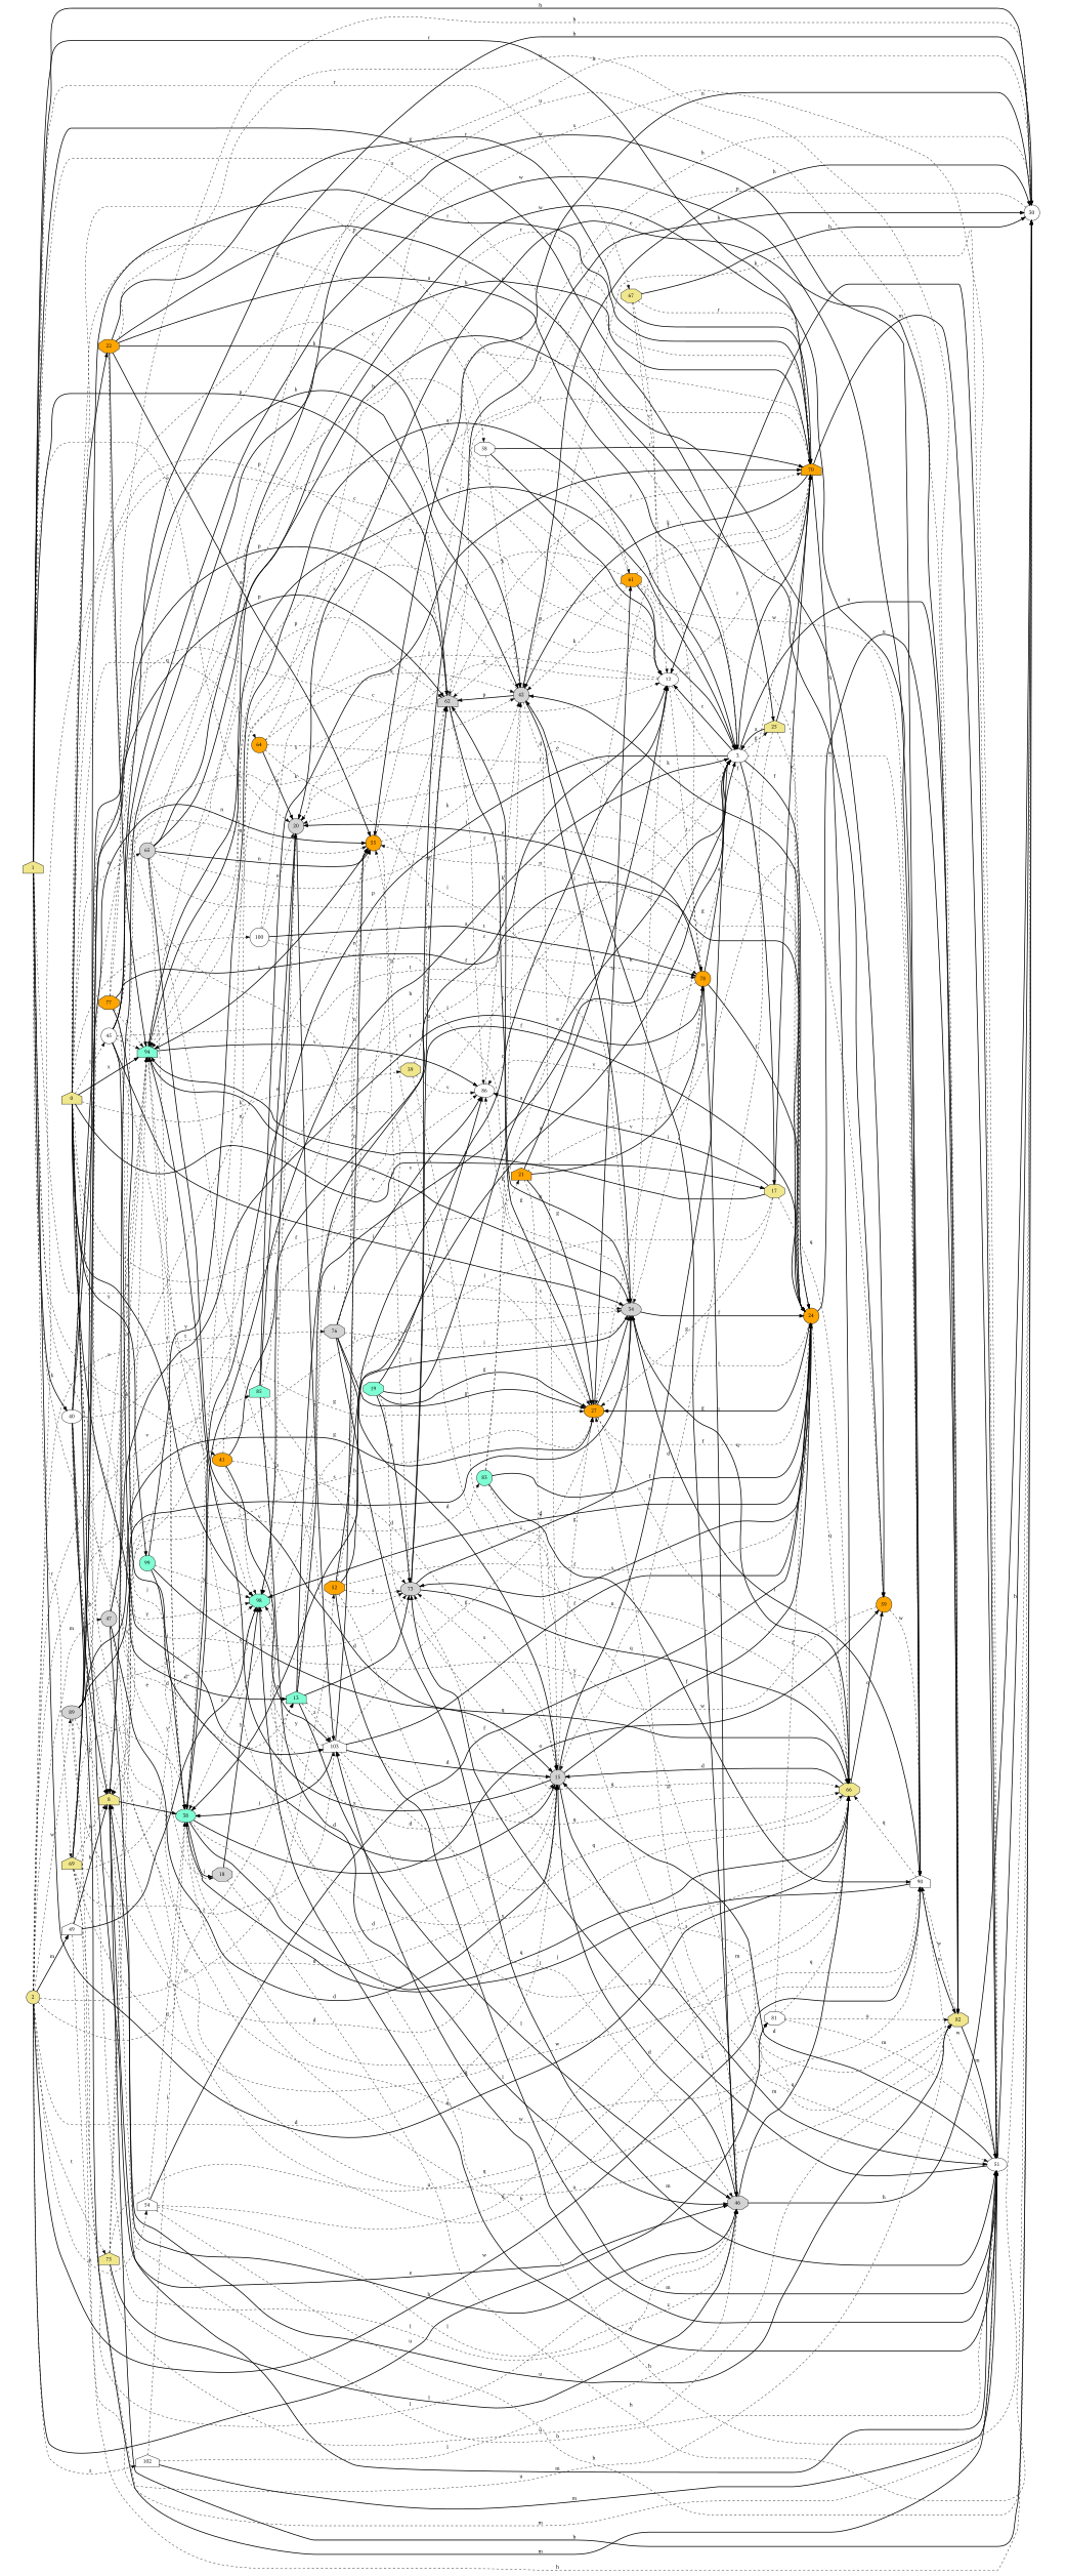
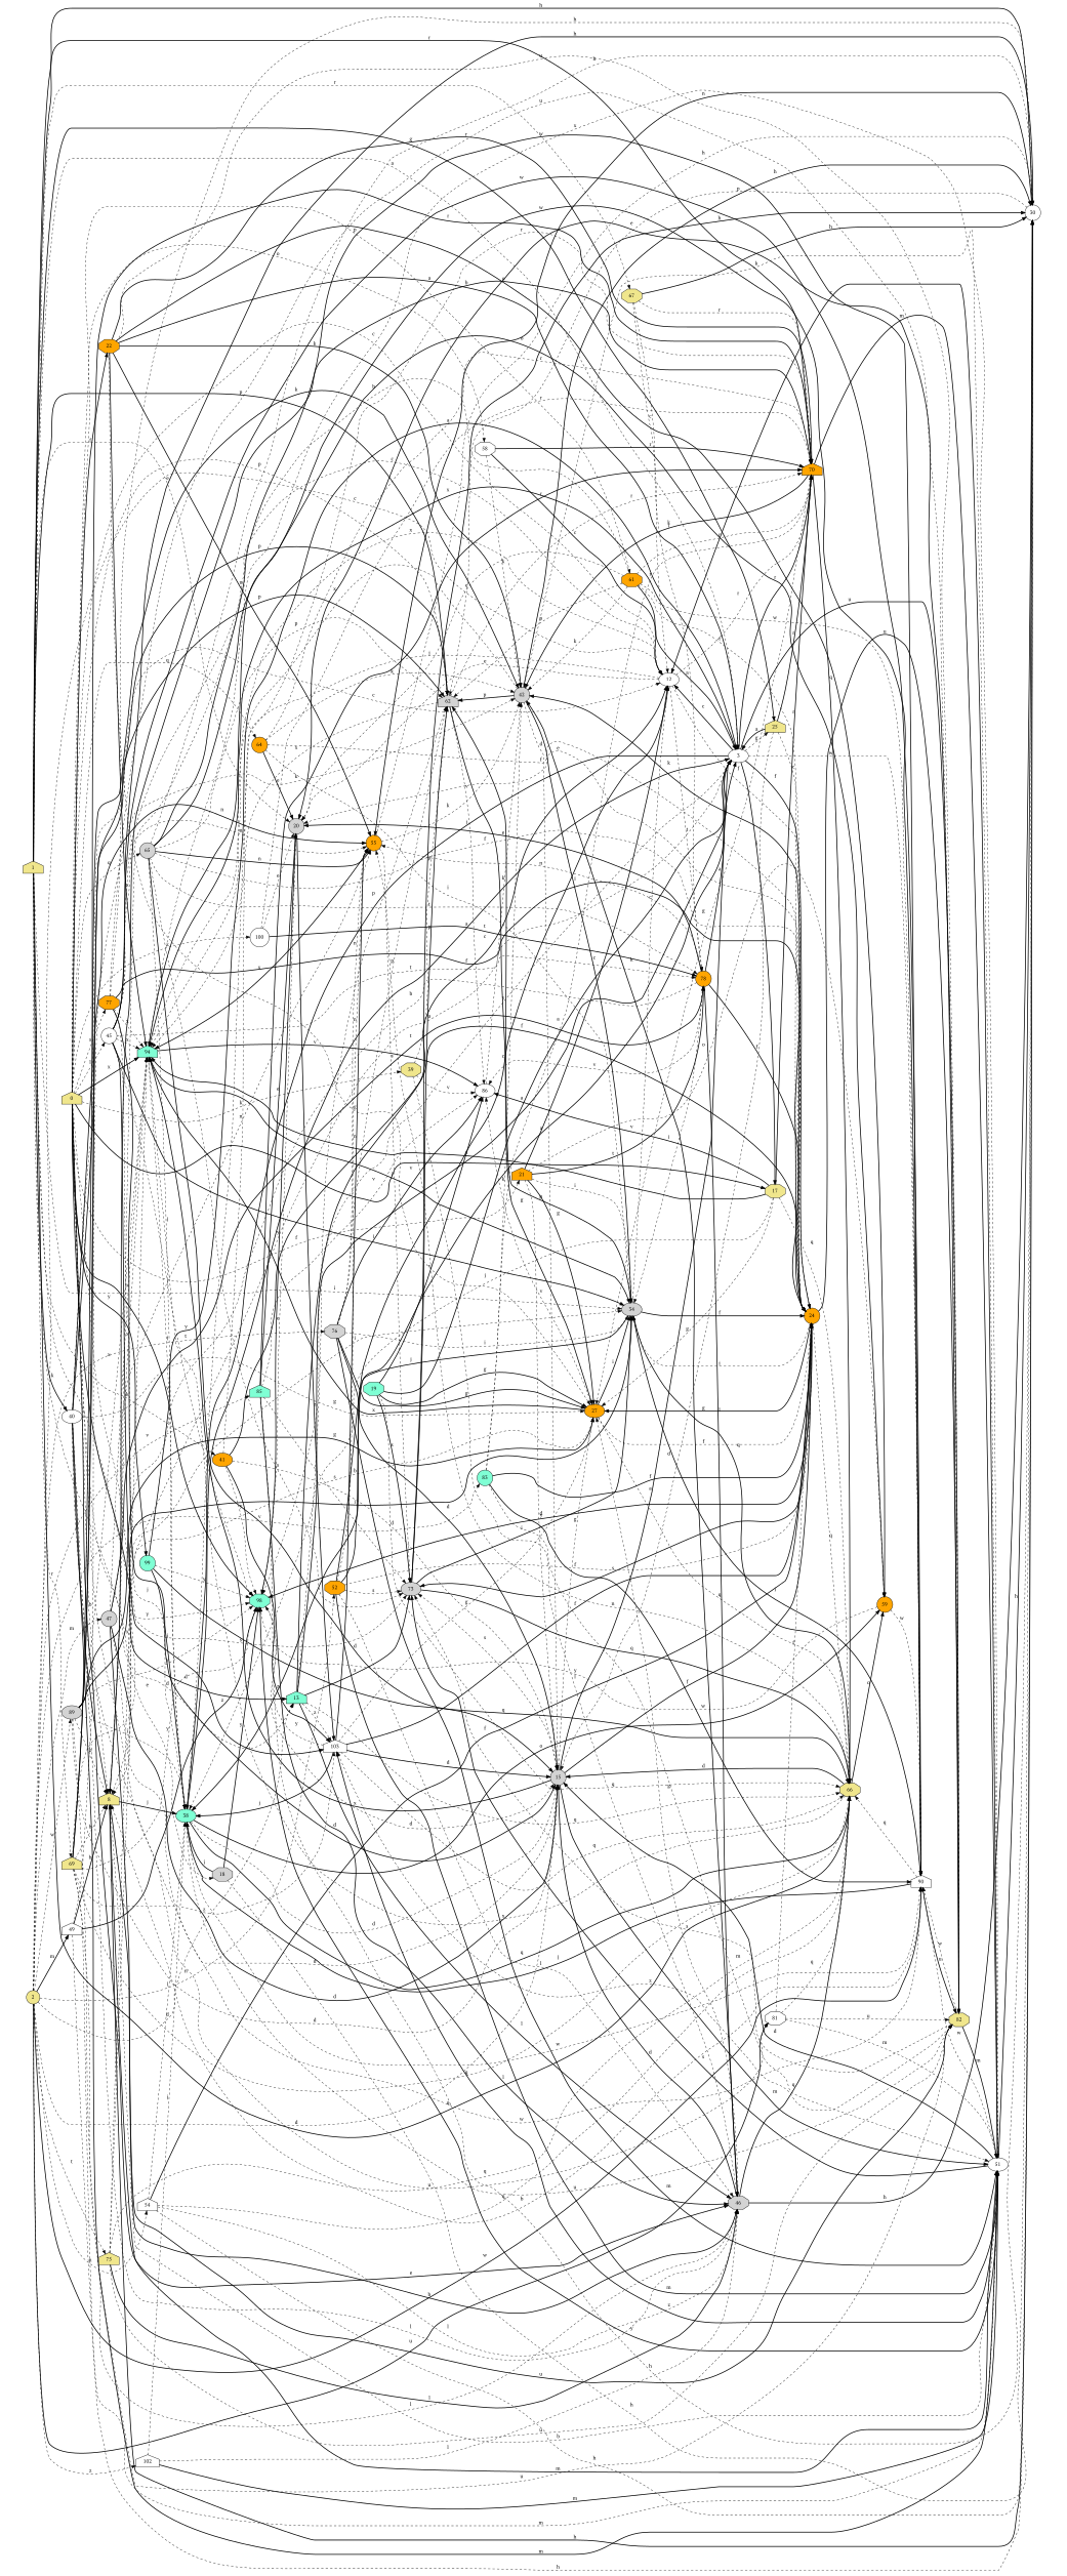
  strict digraph {
    fontname="PT Serif"
    rankdir=LR
    node [fillcolor=white fontname="PT Serif" shape=house style=filled]
    edge [fontname="PT Serif" style=dashed]
    0 [fillcolor=khaki]
    8 [fillcolor=khaki]
    12 [shape=ellipse]
    13 [fillcolor=aquamarine]
    18 [fillcolor=lightgrey shape=octagon]
    21 [fillcolor=orange]
    22 [fillcolor=orange shape=octagon]
    n8 [fillcolor=khaki label=17 shape=octagon]
    39 [fillcolor=khaki shape=octagon]
    45 [shape=circle]
    58 [shape=octagon]
    61 [fillcolor=orange shape=octagon]
    62 [fillcolor=lightgrey]
    64 [fillcolor=orange shape=circle]
    65 [fillcolor=lightgrey shape=circle]
    n16 [fillcolor=orange label=77 shape=octagon]
    73 [fillcolor=lightgrey shape=ellipse]
    81 [shape=octagon]
    94 [fillcolor=aquamarine]
    n20 [fillcolor=aquamarine label=99 shape=circle]
    98 [fillcolor=aquamarine shape=octagon]
    100 [shape=circle]
    46 [fillcolor=lightgrey shape=octagon]
    30 [shape=circle]
    38 [fillcolor=aquamarine shape=ellipse]
    51 [shape=ellipse]
    20 [fillcolor=lightgrey shape=circle]
    70 [fillcolor=orange]
    24 [fillcolor=orange shape=circle]
    78 [fillcolor=orange shape=circle]
    3 [shape=ellipse]
    66 [fillcolor=khaki shape=octagon]
    103
    19 [fillcolor=aquamarine shape=octagon]
    27 [fillcolor=orange shape=ellipse]
    86 [shape=ellipse]
    34 [fillcolor=lightgrey shape=ellipse]
    15 [fillcolor=lightgrey shape=circle]
    59 [fillcolor=orange shape=circle]
    82 [fillcolor=khaki shape=octagon]
    42 [fillcolor=lightgrey shape=circle]
    55 [fillcolor=orange shape=circle]
    90
    1 [fillcolor=khaki]
    25 [fillcolor=khaki]
    40 [shape=ellipse]
    41 [fillcolor=orange shape=ellipse]
    67 [fillcolor=khaki shape=octagon]
    69 [fillcolor=khaki]
    2 [fillcolor=khaki shape=circle]
    47 [fillcolor=lightgrey shape=circle]
    49
    52 [fillcolor=orange shape=octagon]
    54
    75 [fillcolor=khaki]
    76 [fillcolor=lightgrey shape=octagon]
    83 [fillcolor=aquamarine shape=circle]
    85 [fillcolor=aquamarine]
    89 [fillcolor=lightgrey shape=ellipse]
    102
    0 -> 8 [label=b]
    0 -> 12 [label=c]
    0 -> 13 [label=d style=bold]
    0 -> 18 [label=e]
    0 -> 21 [label=f]
    0 -> 22 [label=f style=bold]
    0 -> n8 [label=j style=bold]
    0 -> 39 [label=k]
    0 -> 45 [label=l]
    0 -> 58 [label=o]
    0 -> 61 [label=p]
    0 -> 62 [label=p]
    0 -> 64 [label=q]
    0 -> 65 [label=q]
+   0 -> n16 [label=s]
    0 -> 73 [label=s]
    0 -> 81 [label=u]
    0 -> 94 [label=x style=bold]
    0 -> n20 [label=y style=bold]
    0 -> 98 [label=y style=bold]
    0 -> 100 [label=z]
    0 -> 46 [label=e style=bold]
    8 -> 94 [label=x]
    8 -> 30 [label=h style=bold]
    8 -> 38 [label=j style=bold]
    8 -> 51 [label=m style=bold]
    12 -> 94 [label=x]
    12 -> 38 [label=j]
    12 -> 20 [label=e]
    12 -> 70 [label=r]
    12 -> 24 [label=f]
    12 -> 78 [label=t]
    13 -> 12 [label=c style=bold]
    13 -> 62 [label=p]
    13 -> 73 [label=s style=bold]
    13 -> 46 [label=l style=bold]
    13 -> 3 [label=a style=bold]
    13 -> 66 [label=q]
    13 -> 103 [label=z]
    18 -> 98 [label=y style=bold]
    18 -> 30 [label=h]
-   38 -> 18 [label=j style=bold]
+   18 -> 38 [label=j style=bold]
    21 -> 12 [label=c style=bold]
    21 -> 78 [label=t style=bold]
    21 -> 27 [label=g style=bold]
-   100 -> 34 [label=i]
+   21 -> 34 [label=i]
    21 -> 15 [label=d]
    21 -> 59 [label=o]
    22 -> 94 [label=x style=bold]
    22 -> 70 [label=r style=bold]
    22 -> 3 [label=a style=bold]
    22 -> 27 [label=g]
    22 -> 59 [label=o style=bold]
    22 -> 82 [label=u]
    22 -> 42 [label=k style=bold]
    22 -> 55 [label=n style=bold]
    n8 -> 94 [label=x style=bold]
    n8 -> 38 [label=j]
    n8 -> 70 [label=r style=bold]
    n8 -> 66 [label=q]
    n8 -> 27 [label=g]
    n8 -> 86 [label=v style=bold]
    39 -> 62 [label=p]
    39 -> 46 [label=l]
    39 -> 86 [label=v]
    45 -> 12 [label=c]
    45 -> 94 [label=x]
    45 -> 98 [label=y]
    45 -> 30 [label=h style=bold]
    45 -> 78 [label=t]
    45 -> 103 [label=z style=bold]
    45 -> 34 [label=i style=bold]
    45 -> 55 [label=n]
    45 -> 90 [label=w style=bold]
    58 -> 12 [label=c style=bold]
    58 -> 70 [label=r style=bold]
    58 -> 42 [label=k]
    61 -> 8 [label=b]
    61 -> 62 [label=p]
    61 -> 20 [label=e]
    61 -> 70 [label=r]
    61 -> 24 [label=f]
    61 -> 3 [label=a style=bold]
    61 -> 42 [label=k]
    61 -> 90 [label=w]
    62 -> 94 [label=x]
    62 -> 70 [label=r]
    62 -> 27 [label=g style=bold]
    62 -> 86 [label=v]
    64 -> 20 [label=e style=bold]
    64 -> 70 [label=r]
    64 -> 24 [label=f]
    64 -> 34 [label=i]
    64 -> 42 [label=k]
    65 -> 62 [label=p]
    65 -> 73 [label=s]
    65 -> 30 [label=h]
    65 -> 38 [label=j]
    65 -> 24 [label=f]
    65 -> 78 [label=t]
    65 -> 15 [label=d style=bold]
    65 -> 59 [label=o style=bold]
    65 -> 55 [label=n style=bold]
    65 -> 90 [label=w style=bold]
    n16 -> 94 [label=x]
    n16 -> 30 [label=h]
    n16 -> 38 [label=j]
    n16 -> 24 [label=f style=bold]
    n16 -> 15 [label=d style=bold]
    n16 -> 82 [label=u]
    73 -> 62 [label=p style=bold]
    73 -> 30 [label=h style=bold]
    73 -> 66 [label=q style=bold]
    73 -> 34 [label=i style=bold]
    81 -> 51 [label=m]
    81 -> 24 [label=f]
    81 -> 66 [label=q]
    81 -> 82 [label=u]
    94 -> 38 [label=j]
    94 -> 86 [label=v style=bold]
    94 -> 34 [label=i style=bold]
    94 -> 90 [label=w style=bold]
    n20 -> 98 [label=y]
    n20 -> 38 [label=j style=bold]
    n20 -> 3 [label=a style=bold]
    n20 -> 66 [label=q style=bold]
    98 -> 20 [label=e]
    98 -> 15 [label=d]
    100 -> 20 [label=e]
    100 -> 70 [label=r]
    100 -> 78 [label=t style=bold]
    46 -> 8 [label=b style=bold]
    46 -> 30 [label=h style=bold]
    46 -> 66 [label=q style=bold]
    46 -> 27 [label=g]
    46 -> 15 [label=d style=bold]
    46 -> 42 [label=k style=bold]
    30 -> 62 [label=p]
    30 -> 55 [label=n style=bold]
    38 -> 3 [label=a style=bold]
    38 -> 66 [label=q style=bold]
    38 -> 15 [label=d]
    38 -> 59 [label=o style=bold]
    38 -> 82 [label=u]
    38 -> 90 [label=w]
    51 -> 8 [label=b]
    51 -> 12 [label=c style=bold]
    51 -> 73 [label=s style=bold]
    51 -> 94 [label=x]
    51 -> 98 [label=y style=bold]
    51 -> 30 [label=h style=bold]
    51 -> 103 [label=z style=bold]
    51 -> 15 [label=d style=bold]
    51 -> 42 [label=k]
    51 -> 90 [label=w]
    20 -> 98 [label=y style=bold]
    20 -> 103 [label=z style=bold]
    70 -> 8 [label=b style=bold]
    70 -> 51 [label=m style=bold]
    70 -> 66 [label=q style=bold]
    70 -> 27 [label=g]
    70 -> 42 [label=k style=bold]
    24 -> 73 [label=s style=bold]
    24 -> 98 [label=y style=bold]
    24 -> 20 [label=e]
    24 -> 66 [label=q]
    24 -> 27 [label=g style=bold]
    24 -> 34 [label=i]
    24 -> 82 [label=u style=bold]
    24 -> 42 [label=k style=bold]
    78 -> 8 [label=b]
    78 -> 46 [label=l style=bold]
    78 -> 20 [label=e style=bold]
    78 -> 24 [label=f style=bold]
    78 -> 3 [label=a style=bold]
    78 -> 86 [label=v]
    78 -> 34 [label=i]
    78 -> 55 [label=n]
    3 -> 12 [label=c style=bold]
    3 -> n8 [label=j style=bold]
    3 -> 94 [label=x style=bold]
    3 -> 98 [label=y]
    3 -> 38 [label=j style=bold]
    3 -> 70 [label=r style=bold]
    3 -> 24 [label=f style=bold]
    3 -> 82 [label=u style=bold]
    3 -> 90 [label=w]
    3 -> 25 [label=g]
    66 -> 94 [label=x]
    66 -> 15 [label=d style=bold]
    66 -> 59 [label=o style=bold]
    66 -> 55 [label=n]
    103 -> 98 [label=y]
    103 -> 38 [label=j style=bold]
    103 -> 24 [label=f style=bold]
    103 -> 66 [label=q]
    103 -> 27 [label=g]
    103 -> 15 [label=d style=bold]
    103 -> 55 [label=n style=bold]
    19 -> 73 [label=s style=bold]
    19 -> 3 [label=a style=bold]
    19 -> 66 [label=q]
    19 -> 27 [label=g style=bold]
    19 -> 86 [label=v style=bold]
    27 -> 8 [label=b]
-   27 -> 61 [label=x style=bold]
+   27 -> 94 [label=x style=bold]
    27 -> 24 [label=f]
    27 -> 66 [label=q]
    27 -> 86 [label=v]
    27 -> 34 [label=i style=bold]
    86 -> 42 [label=k]
    34 -> 12 [label=c]
    34 -> 62 [label=p style=bold]
    34 -> 38 [label=j style=bold]
    34 -> 24 [label=f style=bold]
    34 -> 66 [label=q style=bold]
    15 -> 73 [label=s]
    15 -> 94 [label=x style=bold]
    15 -> 51 [label=m style=bold]
    15 -> 24 [label=f style=bold]
    15 -> 3 [label=a style=bold]
    15 -> 27 [label=g]
    59 -> 98 [label=y]
    59 -> 90 [label=w]
    82 -> 73 [label=s]
    82 -> 51 [label=m style=bold]
    82 -> 20 [label=e style=bold]
    82 -> 103 [label=z]
    82 -> 90 [label=w]
    42 -> 62 [label=p style=bold]
    42 -> 94 [label=x]
    42 -> 30 [label=h style=bold]
    42 -> 34 [label=i style=bold]
    42 -> 15 [label=d]
    55 -> 73 [label=s]
    55 -> 94 [label=x style=bold]
    55 -> 30 [label=h]
    55 -> 42 [label=k]
    90 -> 8 [label=b]
    90 -> 38 [label=j style=bold]
    90 -> 66 [label=q]
    90 -> 34 [label=i style=bold]
    90 -> 82 [label=u style=bold]
    1 -> 13 [label=d]
    1 -> 62 [label=p style=bold]
    1 -> 98 [label=y]
    1 -> 30 [label=h style=bold]
    1 -> 20 [label=e]
    1 -> 70 [label=r style=bold]
    1 -> 3 [label=a]
    1 -> 66 [label=q style=bold]
    1 -> 34 [label=i]
    1 -> 25 [label=g style=bold]
    1 -> 40 [label=k style=bold]
    1 -> 41 [label=k]
    1 -> 67 [label=r]
    1 -> 69 [label=r]
    25 -> 70 [label=r style=bold]
    25 -> 24 [label=c]
    25 -> 3 [label=a style=bold]
    25 -> 15 [label=d]
    40 -> 8 [label=b style=bold]
    40 -> 12 [label=c]
    40 -> 46 [label=l]
    40 -> 51 [label=m style=bold]
    40 -> 27 [label=g]
    40 -> 15 [label=d]
    40 -> 42 [label=k style=bold]
    40 -> 55 [label=n style=bold]
    41 -> 98 [label=y]
    41 -> 70 [label=r]
    41 -> 24 [label=f style=bold]
    41 -> 103 [label=z style=bold]
    41 -> 15 [label=d]
    67 -> 12 [label=c]
    67 -> 30 [label=h style=bold]
    67 -> 70 [label=r]
    67 -> 78 [label=t]
    69 -> 8 [label=b]
    69 -> 62 [label=p style=bold]
    69 -> 98 [label=y]
    69 -> 46 [label=l]
    69 -> 51 [label=m]
    69 -> 70 [label=r style=bold]
    69 -> 66 [label=q]
    69 -> 103 [label=z]
    69 -> 34 [label=i]
    2 -> 12 [label=c]
    2 -> 13 [label=d]
    2 -> 81 [label=u style=bold]
    2 -> 15 [label=d]
    2 -> 90 [label=w style=bold]
    2 -> 47 [label=m]
    2 -> 49 [label=m style=bold]
    2 -> 52 [label=n]
    2 -> 54 [label=n]
    2 -> 75 [label=t]
    2 -> 76 [label=t]
    2 -> 83 [label=v]
    2 -> 85 [label=v]
    2 -> 89 [label=w]
    2 -> 102 [label=z]
    47 -> 94 [label=x]
    47 -> 78 [label=t style=bold]
    47 -> 15 [label=d style=bold]
    47 -> 82 [label=u style=bold]
    47 -> 55 [label=n]
    47 -> 90 [label=w]
    49 -> 8 [label=b style=bold]
    49 -> 98 [label=y style=bold]
    49 -> 30 [label=h]
    49 -> 42 [label=k]
    52 -> 12 [label=c style=bold]
    52 -> 73 [label=s]
    52 -> 46 [label=l]
    52 -> 51 [label=m style=bold]
    52 -> 24 [label=f]
    52 -> 3 [label=a style=bold]
    52 -> 55 [label=n]
    54 -> 46 [label=l]
    54 -> 30 [label=h]
    54 -> 38 [label=j]
    54 -> 24 [label=f style=bold]
    54 -> 66 [label=q]
    75 -> 94 [label=x]
    75 -> 46 [label=l style=bold]
    75 -> 3 [label=a]
    75 -> 66 [label=q]
    75 -> 82 [label=u]
    76 -> 62 [label=p]
    76 -> 51 [label=m style=bold]
    76 -> 27 [label=g style=bold]
    76 -> 86 [label=v style=bold]
    76 -> 34 [label=i]
    76 -> 15 [label=d style=bold]
    76 -> 55 [label=n]
    83 -> 51 [label=m]
    83 -> 70 [label=r]
    83 -> 24 [label=f style=bold]
    83 -> 42 [label=k]
    83 -> 90 [label=w style=bold]
    85 -> 73 [label=s]
    85 -> 46 [label=l style=bold]
    85 -> 30 [label=h]
    85 -> 20 [label=e style=bold]
    85 -> 70 [label=r style=bold]
    85 -> 86 [label=v]
    89 -> 8 [label=b]
    89 -> 62 [label=p style=bold]
    89 -> 94 [label=x]
    89 -> 98 [label=y]
    89 -> 38 [label=j]
    89 -> 27 [label=g style=bold]
    89 -> 34 [label=i style=bold]
    89 -> 15 [label=d]
    89 -> 82 [label=u]
    102 -> 46 [label=l]
    102 -> 38 [label=j]
    102 -> 51 [label=m style=bold]
  }
